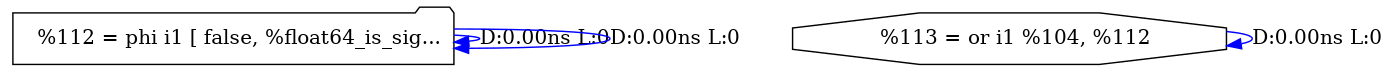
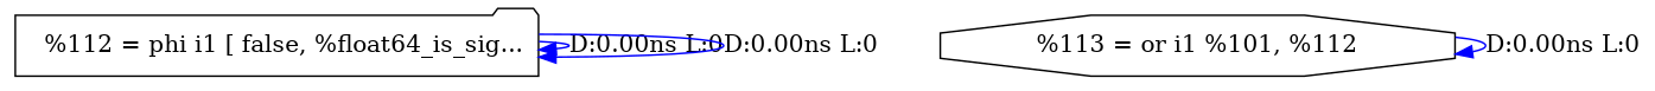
  digraph {
    edge [color=blue]
    n1 [label="  %112 = phi i1 [ false, %float64_is_sig..." shape=folder]
-   n2 [label="  %113 = or i1 %104, %112" shape=octagon]
+   n2 [label="%113 = or i1 %101, %112" shape=octagon]
    n1 -> n1 [label="D:0.00ns L:0"]
    n1 -> n1 [label="D:0.00ns L:0"]
    n2 -> n2 [label="D:0.00ns L:0"]
  }
